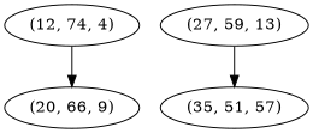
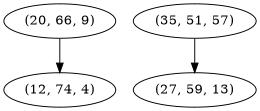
  digraph {
    "(12, 74, 4)"
    "(20, 66, 9)"
    n3 [label="(35, 51, 57)"]
    "(27, 59, 13)"
-   "(12, 74, 4)" -> "(20, 66, 9)"
-   "(27, 59, 13)" -> n3
+   "(20, 66, 9)" -> "(12, 74, 4)"
+   n3 -> "(27, 59, 13)"
  }
